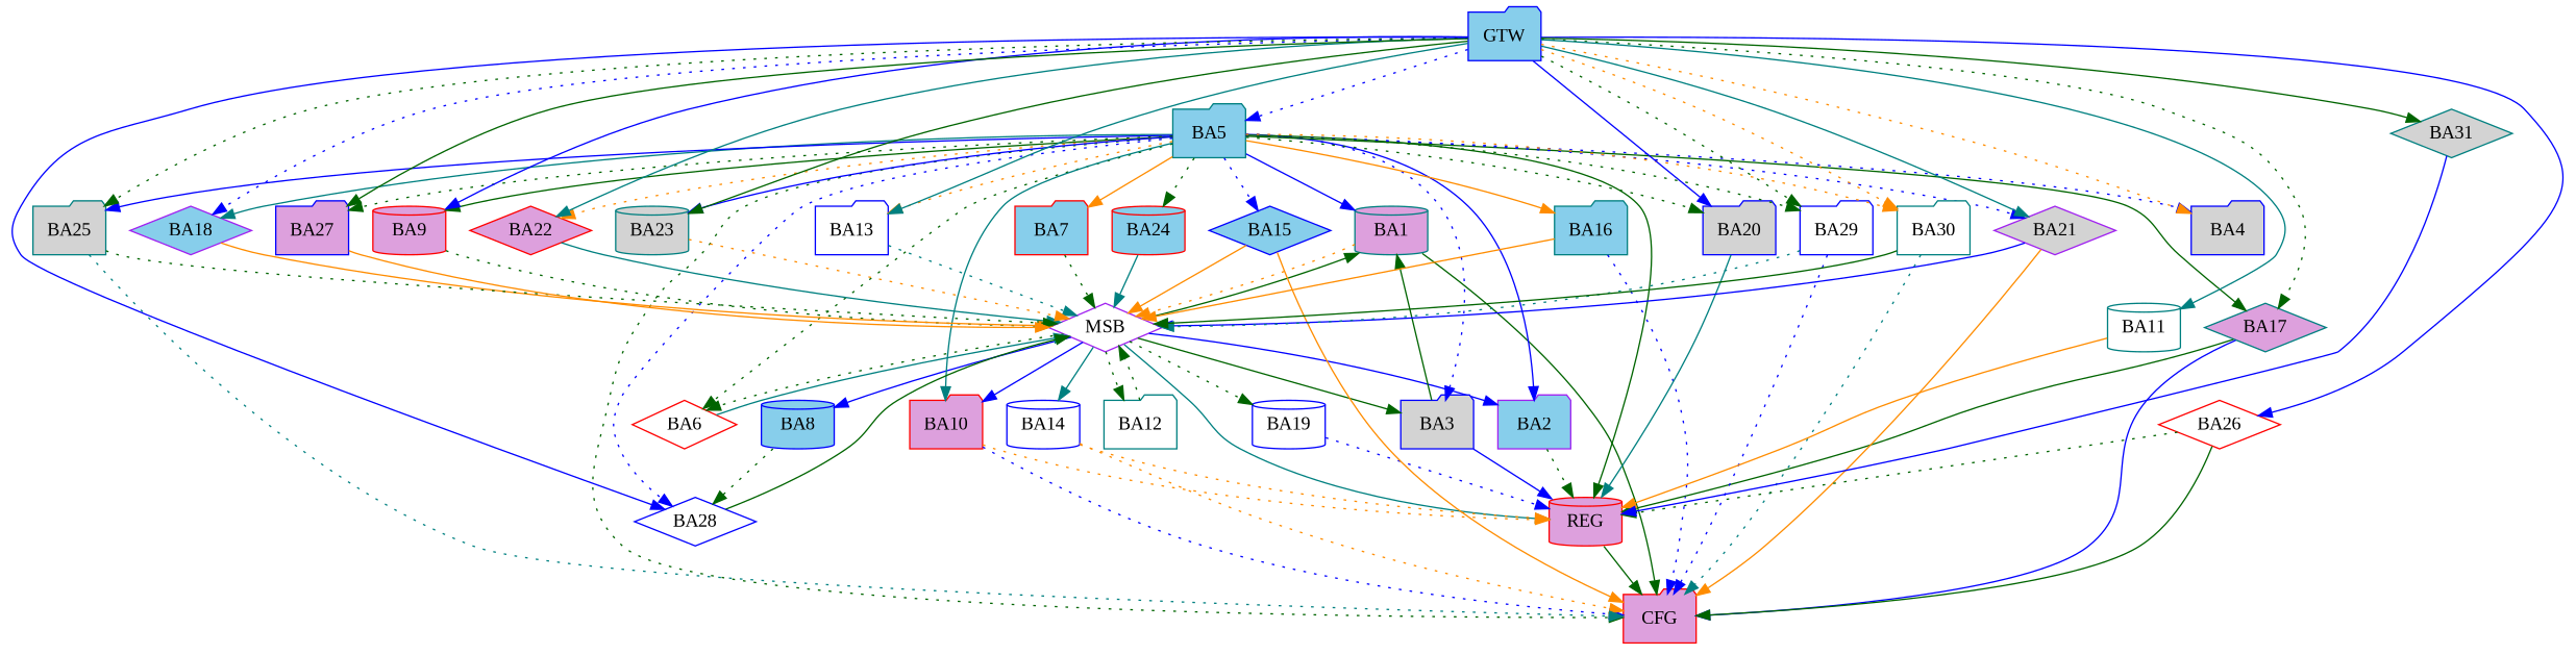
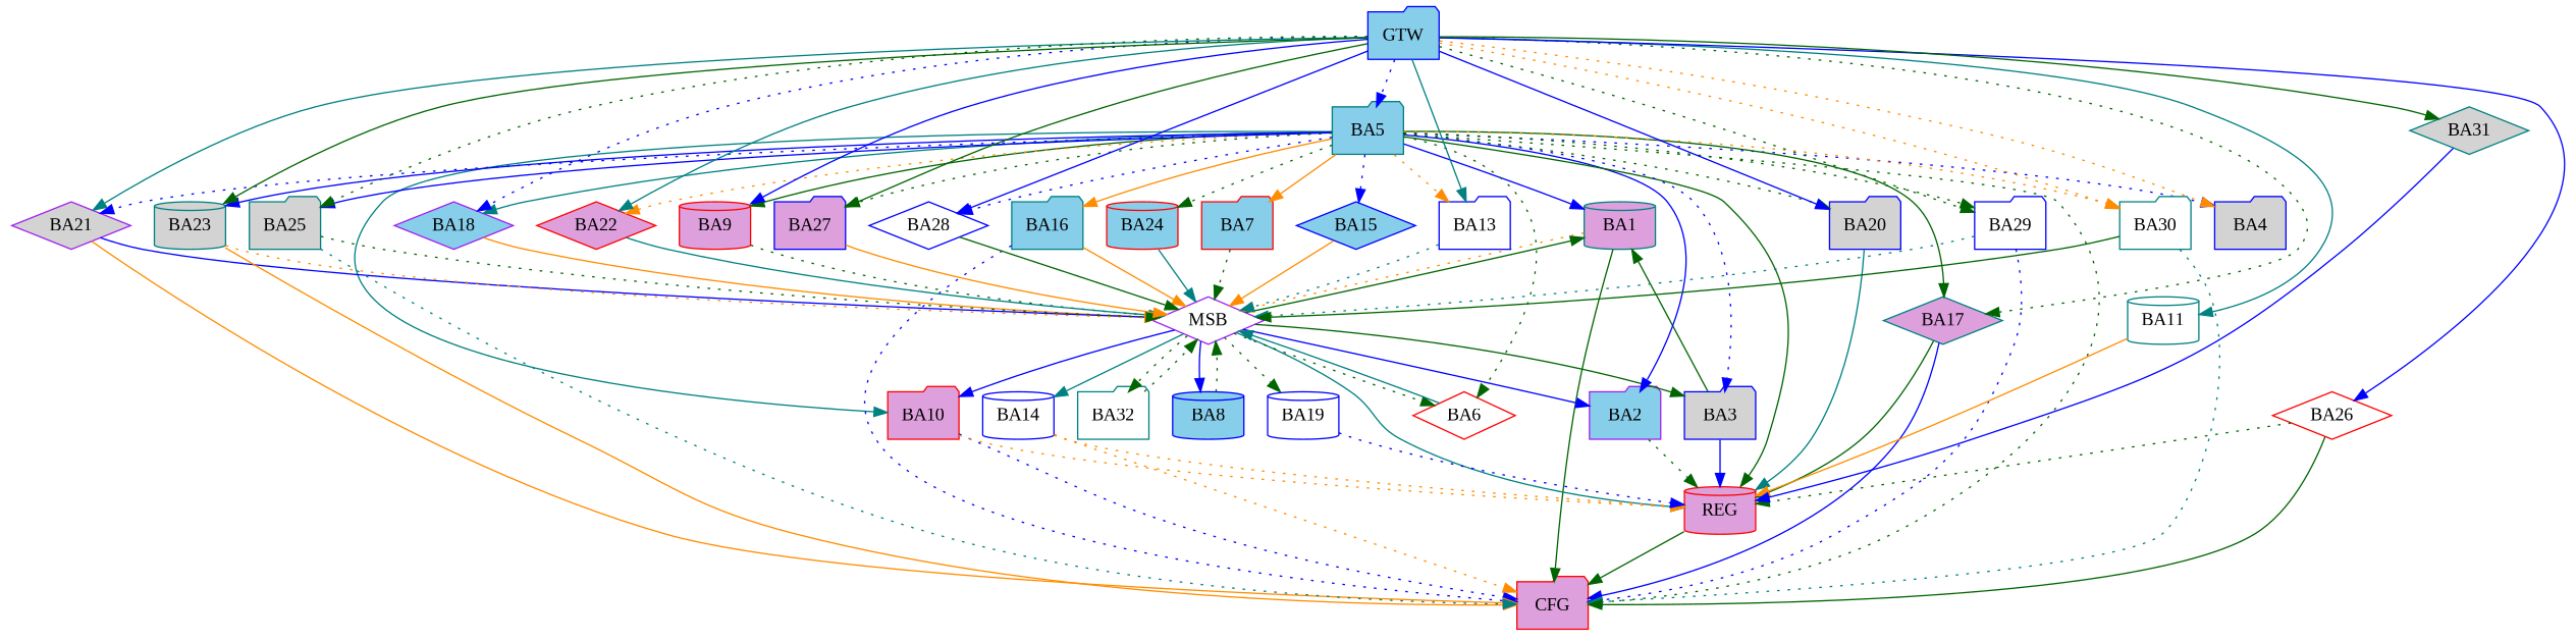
  strict digraph {
    fontname="Liberation Serif"
    node [color=blue fillcolor=white fontname="Liberation Serif" shape=folder style=filled]
    edge [color=darkgreen fontname="Liberation Serif" style=solid]
    n1 [color=teal fillcolor=plum label=BA1 shape=cylinder]
    n2 [color=purple label=MSB shape=diamond]
    n3 [color=red fillcolor=plum label=CFG]
    n4 [color=purple fillcolor=skyblue label=BA2]
    n5 [color=red fillcolor=plum label=REG shape=cylinder]
    n6 [fillcolor=lightgrey label=BA3]
    n7 [color=red label=BA6 shape=diamond]
    n8 [color=red fillcolor=plum label=BA10]
    n9 [fillcolor=skyblue label=BA8 shape=cylinder]
-   n10 [color=teal label=BA12]
+   n10 [color=teal label=BA32]
    n11 [label=BA14 shape=cylinder]
    n12 [label=BA19 shape=cylinder]
    n13 [fillcolor=lightgrey label=BA4]
    n14 [color=teal fillcolor=skyblue label=BA5]
    n15 [color=red fillcolor=skyblue label=BA7]
    n16 [color=red fillcolor=plum label=BA9 shape=cylinder]
    n17 [label=BA13]
    n18 [fillcolor=skyblue label=BA15 shape=diamond]
    n19 [color=teal fillcolor=skyblue label=BA16]
    n20 [color=teal fillcolor=plum label=BA17 shape=diamond]
    n21 [color=purple fillcolor=skyblue label=BA18 shape=diamond]
    n22 [fillcolor=lightgrey label=BA20]
    n23 [color=purple fillcolor=lightgrey label=BA21 shape=diamond]
    n24 [color=red fillcolor=plum label=BA22 shape=diamond]
    n25 [color=teal fillcolor=lightgrey label=BA23 shape=cylinder]
    n26 [color=red fillcolor=skyblue label=BA24 shape=cylinder]
    n27 [color=teal fillcolor=lightgrey label=BA25]
    n28 [fillcolor=plum label=BA27]
    n29 [label=BA28 shape=diamond]
    n30 [label=BA29]
    n31 [color=teal label=BA30]
    n32 [color=teal label=BA11 shape=cylinder]
    n33 [color=red label=BA26 shape=diamond]
    n34 [color=teal fillcolor=lightgrey label=BA31 shape=diamond]
    n35 [fillcolor=skyblue label=GTW]
    n1 -> n2 [color=darkorange style=dotted]
    n1 -> n3
    n2 -> n1
    n2 -> n4 [color=blue]
    n2 -> n5 [color=teal]
    n2 -> n6
    n2 -> n7 [style=dotted]
    n2 -> n8 [color=blue]
    n2 -> n9 [color=blue]
    n2 -> n10 [style=dotted]
    n2 -> n11 [color=teal]
    n2 -> n12 [style=dotted]
    n4 -> n5 [style=dotted]
    n5 -> n3
    n6 -> n1
    n6 -> n5 [color=blue]
    n7 -> n2 [color=teal]
    n8 -> n3 [color=blue style=dotted]
    n8 -> n5 [color=darkorange style=dotted]
-   n9 -> n29 [style=dotted]
+   n9 -> n2 [style=dotted]
    n10 -> n2 [style=dotted]
    n11 -> n3 [color=darkorange style=dotted]
    n11 -> n5 [color=darkorange style=dotted]
    n12 -> n5 [color=blue style=dotted]
    n14 -> n1 [color=blue]
    n14 -> n3 [style=dotted]
    n14 -> n4 [color=blue]
    n14 -> n5
    n14 -> n6 [color=blue style=dotted]
    n14 -> n7 [style=dotted]
    n14 -> n8 [color=teal]
    n14 -> n13 [color=blue style=dotted]
    n14 -> n15 [color=darkorange]
    n14 -> n16
    n14 -> n17 [color=darkorange style=dotted]
    n14 -> n18 [color=blue style=dotted]
    n14 -> n19 [color=darkorange]
    n14 -> n20
    n14 -> n21 [color=teal]
    n14 -> n22 [style=dotted]
    n14 -> n23 [color=blue style=dotted]
    n14 -> n24 [color=darkorange style=dotted]
    n14 -> n25 [color=blue]
    n14 -> n26 [style=dotted]
    n14 -> n27 [color=blue]
    n14 -> n28 [style=dotted]
    n14 -> n29 [color=blue style=dotted]
    n14 -> n30 [style=dotted]
    n14 -> n31 [color=darkorange style=dotted]
    n15 -> n2 [style=dotted]
    n16 -> n2 [style=dotted]
    n17 -> n2 [color=teal style=dotted]
    n18 -> n2 [color=darkorange]
-   n18 -> n3 [color=darkorange]
+   n25 -> n3 [color=darkorange]
    n19 -> n2 [color=darkorange]
    n19 -> n3 [color=blue style=dotted]
    n20 -> n3 [color=blue]
    n20 -> n5
    n21 -> n2 [color=darkorange]
    n22 -> n5 [color=teal]
    n23 -> n2 [color=blue]
    n23 -> n3 [color=darkorange]
    n24 -> n2 [color=teal]
    n25 -> n2 [color=darkorange style=dotted]
    n26 -> n2 [color=teal]
    n27 -> n2 [style=dotted]
    n27 -> n3 [color=teal style=dotted]
    n28 -> n2 [color=darkorange]
    n29 -> n2
    n30 -> n2 [color=teal style=dotted]
    n30 -> n3 [color=blue style=dotted]
    n31 -> n2
    n31 -> n3 [color=teal style=dotted]
    n32 -> n5 [color=darkorange]
    n33 -> n3
    n33 -> n5 [style=dotted]
    n34 -> n5 [color=blue]
    n35 -> n13 [color=darkorange style=dotted]
    n35 -> n14 [color=blue style=dotted]
    n35 -> n16 [color=blue]
    n35 -> n17 [color=teal]
    n35 -> n20 [style=dotted]
    n35 -> n21 [color=blue style=dotted]
    n35 -> n22 [color=blue]
    n35 -> n23 [color=teal]
    n35 -> n24 [color=teal]
    n35 -> n25
    n35 -> n27 [style=dotted]
    n35 -> n28
    n35 -> n29 [color=blue]
    n35 -> n30 [style=dotted]
    n35 -> n31 [color=darkorange style=dotted]
    n35 -> n32 [color=teal]
    n35 -> n33 [color=blue]
    n35 -> n34
  }
